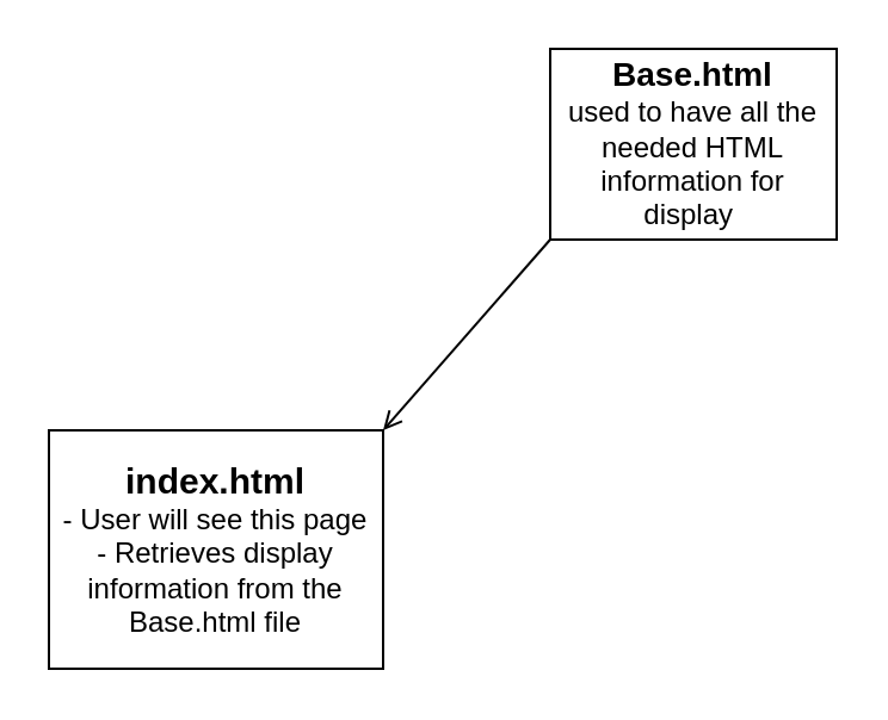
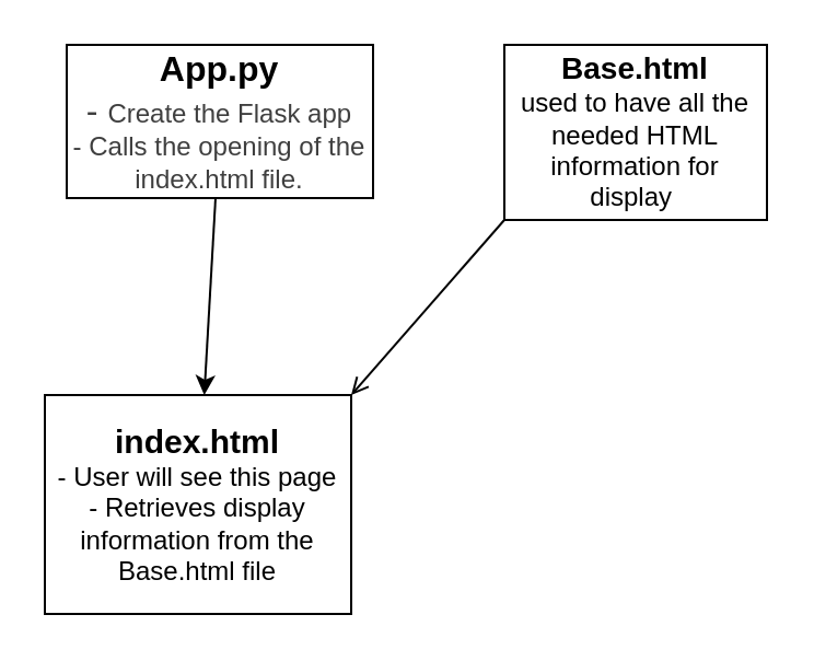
  <mxCell id="0" />
  <mxCell id="1" parent="0" />
+ <mxCell id="2" value="" style="edgeStyle=none;html=1;" edge="1" parent="1" source="3" target="4"><mxGeometry relative="1" as="geometry" /></mxCell>
+ <mxCell id="3" value="&lt;font style=&quot;font-size: 16px;&quot;&gt;&lt;b&gt;App.py&lt;/b&gt;&lt;/font&gt;&lt;div&gt;&lt;span style=&quot;color: rgb(63, 63, 63); background-color: transparent;&quot;&gt;&lt;span style=&quot;font-size: 16px;&quot;&gt;-&lt;b&gt;&amp;nbsp;&lt;/b&gt;&lt;/span&gt;Create the Flask app&lt;/span&gt;&lt;/div&gt;&lt;div&gt;&lt;span style=&quot;color: rgb(63, 63, 63); background-color: transparent;&quot;&gt;- Calls the opening of the index.html file.&lt;/span&gt;&lt;/div&gt;" style="rounded=0;whiteSpace=wrap;html=1;" vertex="1" parent="1"><mxGeometry x="30" y="20" width="140" height="70" as="geometry" /></mxCell>
  <mxCell id="4" value="&lt;font style=&quot;font-size: 15px;&quot;&gt;&lt;b&gt;index.html&lt;/b&gt;&lt;/font&gt;&lt;div&gt;&lt;font&gt;- User will see this page&lt;br&gt;- Retrieves display information from the Base.html file&lt;/font&gt;&lt;/div&gt;" style="rounded=0;whiteSpace=wrap;html=1;" vertex="1" parent="1"><mxGeometry y="180" width="140" height="100" as="geometry" x="20" /></mxCell>
  <mxCell id="5" style="edgeStyle=none;html=1;exitX=0;exitY=1;exitDx=0;exitDy=0;entryX=1;entryY=0;entryDx=0;entryDy=0;endArrow=open;" edge="1" parent="1" source="6" target="4"><mxGeometry relative="1" as="geometry" /></mxCell>
  <mxCell id="6" value="&lt;b&gt;&lt;font style=&quot;font-size: 14px;&quot;&gt;Base.html&lt;/font&gt;&lt;/b&gt;&lt;div&gt;used to have all the needed HTML information for display&amp;nbsp;&lt;/div&gt;" style="rounded=0;whiteSpace=wrap;html=1;" vertex="1" parent="1"><mxGeometry x="230" y="20" width="120" height="80" as="geometry" /></mxCell>
